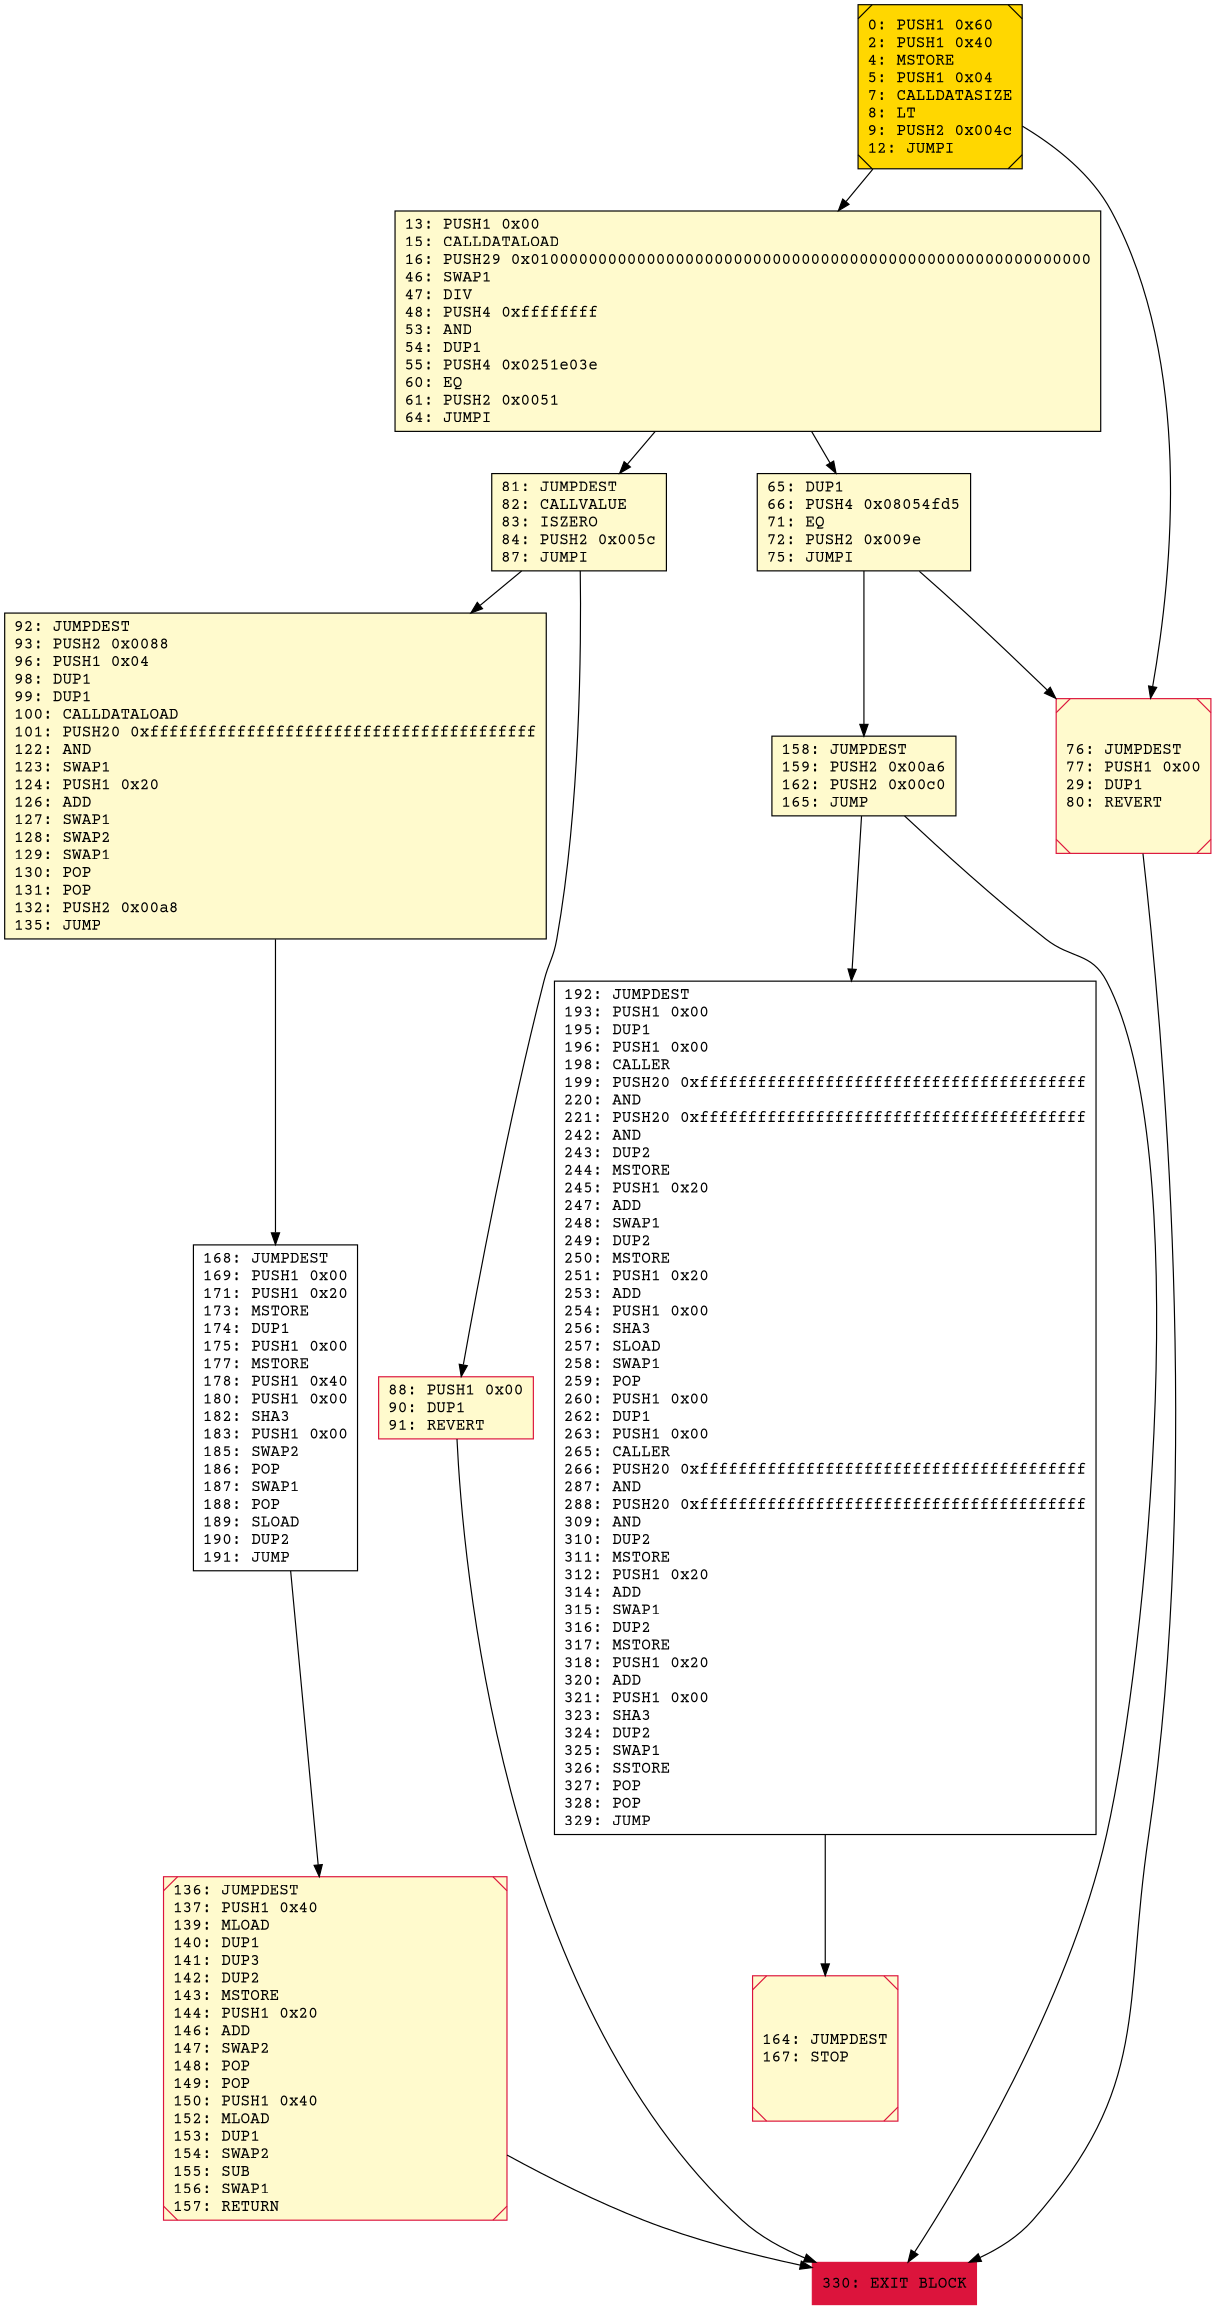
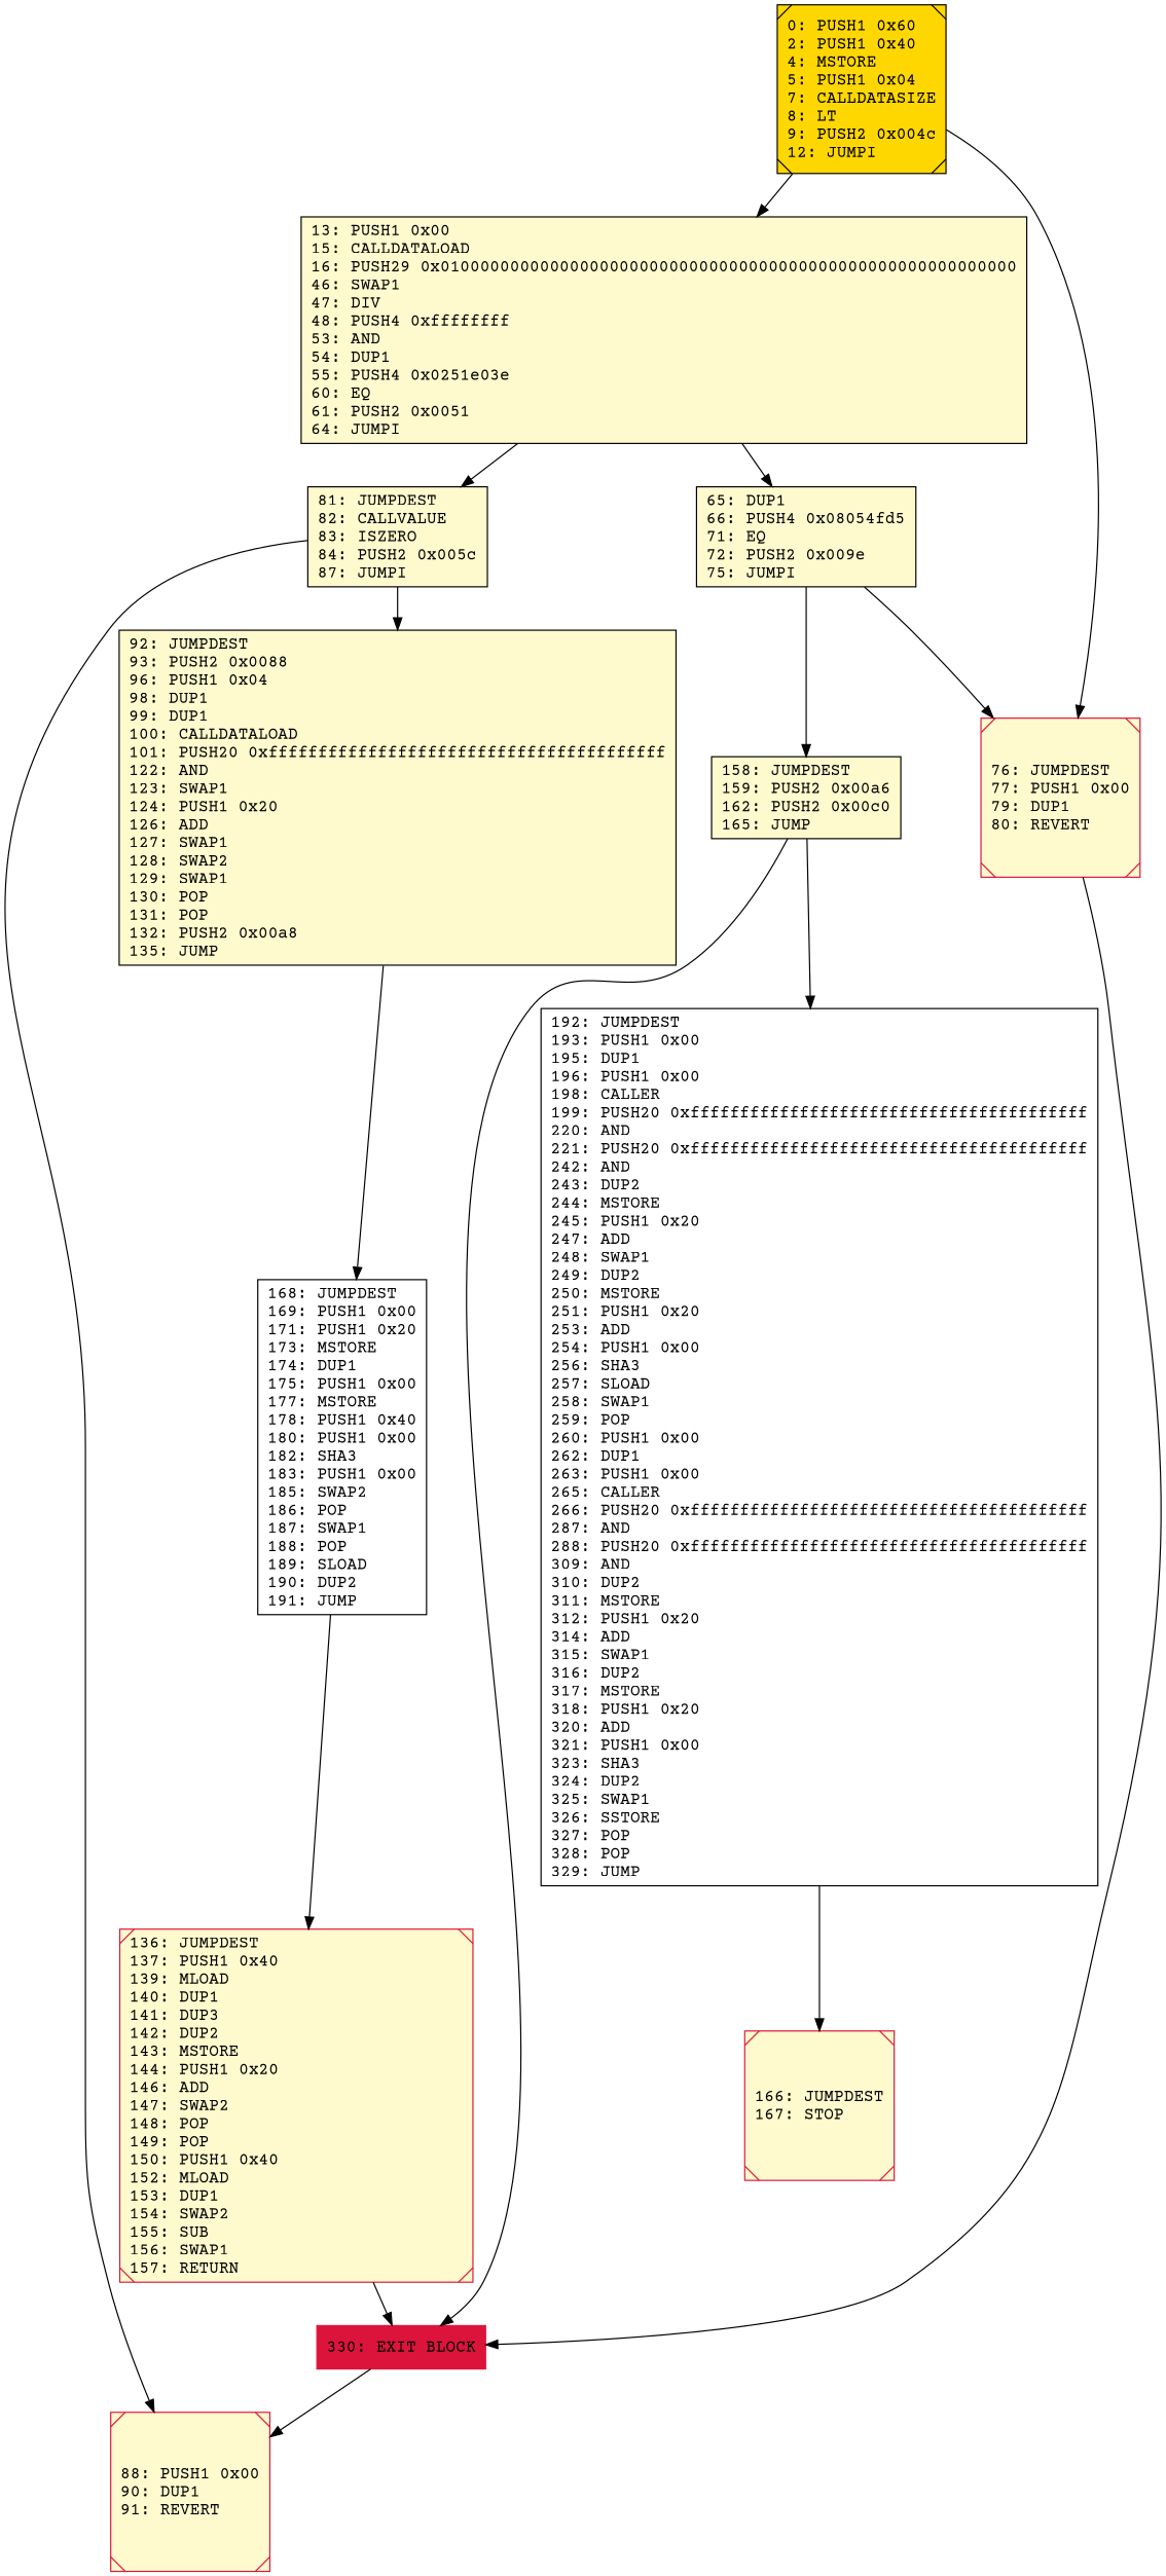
  digraph {
    fontname="Courier Prime"
    rankdir=UD
    node [color=black fillcolor=lemonchiffon fontcolor=black fontname="Courier Prime" shape=box style=filled]
    edge [fontname="Courier Prime"]
    n1 [fillcolor=gold label="0: PUSH1 0x60\l2: PUSH1 0x40\l4: MSTORE\l5: PUSH1 0x04\l7: CALLDATASIZE\l8: LT\l9: PUSH2 0x004c\l12: JUMPI\l" shape=Msquare]
    n2 [label="13: PUSH1 0x00\l15: CALLDATALOAD\l16: PUSH29 0x0100000000000000000000000000000000000000000000000000000000\l46: SWAP1\l47: DIV\l48: PUSH4 0xffffffff\l53: AND\l54: DUP1\l55: PUSH4 0x0251e03e\l60: EQ\l61: PUSH2 0x0051\l64: JUMPI\l"]
-   n3 [color=crimson label="76: JUMPDEST\l77: PUSH1 0x00\l29: DUP1\l80: REVERT\l" shape=Msquare]
+   n3 [color=crimson label="76: JUMPDEST\l77: PUSH1 0x00\l79: DUP1\l80: REVERT\l" shape=Msquare]
    n4 [label="65: DUP1\l66: PUSH4 0x08054fd5\l71: EQ\l72: PUSH2 0x009e\l75: JUMPI\l"]
    n5 [label="81: JUMPDEST\l82: CALLVALUE\l83: ISZERO\l84: PUSH2 0x005c\l87: JUMPI\l"]
    n6 [color=crimson fillcolor=crimson label="330: EXIT BLOCK\l"]
    n7 [label="158: JUMPDEST\l159: PUSH2 0x00a6\l162: PUSH2 0x00c0\l165: JUMP\l"]
    n8 [label="92: JUMPDEST\l93: PUSH2 0x0088\l96: PUSH1 0x04\l98: DUP1\l99: DUP1\l100: CALLDATALOAD\l101: PUSH20 0xffffffffffffffffffffffffffffffffffffffff\l122: AND\l123: SWAP1\l124: PUSH1 0x20\l126: ADD\l127: SWAP1\l128: SWAP2\l129: SWAP1\l130: POP\l131: POP\l132: PUSH2 0x00a8\l135: JUMP\l"]
-   n9 [color=crimson label="88: PUSH1 0x00\l90: DUP1\l91: REVERT\l"]
+   n9 [color=crimson label="88: PUSH1 0x00\l90: DUP1\l91: REVERT\l" shape=Msquare]
    n10 [fillcolor=white label="192: JUMPDEST\l193: PUSH1 0x00\l195: DUP1\l196: PUSH1 0x00\l198: CALLER\l199: PUSH20 0xffffffffffffffffffffffffffffffffffffffff\l220: AND\l221: PUSH20 0xffffffffffffffffffffffffffffffffffffffff\l242: AND\l243: DUP2\l244: MSTORE\l245: PUSH1 0x20\l247: ADD\l248: SWAP1\l249: DUP2\l250: MSTORE\l251: PUSH1 0x20\l253: ADD\l254: PUSH1 0x00\l256: SHA3\l257: SLOAD\l258: SWAP1\l259: POP\l260: PUSH1 0x00\l262: DUP1\l263: PUSH1 0x00\l265: CALLER\l266: PUSH20 0xffffffffffffffffffffffffffffffffffffffff\l287: AND\l288: PUSH20 0xffffffffffffffffffffffffffffffffffffffff\l309: AND\l310: DUP2\l311: MSTORE\l312: PUSH1 0x20\l314: ADD\l315: SWAP1\l316: DUP2\l317: MSTORE\l318: PUSH1 0x20\l320: ADD\l321: PUSH1 0x00\l323: SHA3\l324: DUP2\l325: SWAP1\l326: SSTORE\l327: POP\l328: POP\l329: JUMP\l"]
    n11 [fillcolor=white label="168: JUMPDEST\l169: PUSH1 0x00\l171: PUSH1 0x20\l173: MSTORE\l174: DUP1\l175: PUSH1 0x00\l177: MSTORE\l178: PUSH1 0x40\l180: PUSH1 0x00\l182: SHA3\l183: PUSH1 0x00\l185: SWAP2\l186: POP\l187: SWAP1\l188: POP\l189: SLOAD\l190: DUP2\l191: JUMP\l"]
-   n12 [color=crimson label="164: JUMPDEST\l167: STOP\l" shape=Msquare]
+   n12 [color=crimson label="166: JUMPDEST\l167: STOP\l" shape=Msquare]
    n13 [color=crimson label="136: JUMPDEST\l137: PUSH1 0x40\l139: MLOAD\l140: DUP1\l141: DUP3\l142: DUP2\l143: MSTORE\l144: PUSH1 0x20\l146: ADD\l147: SWAP2\l148: POP\l149: POP\l150: PUSH1 0x40\l152: MLOAD\l153: DUP1\l154: SWAP2\l155: SUB\l156: SWAP1\l157: RETURN\l" shape=Msquare]
    n1 -> n2
    n1 -> n3
    n2 -> n4
    n2 -> n5
    n3 -> n6
    n4 -> n3
    n4 -> n7
    n5 -> n8
    n5 -> n9
    n7 -> n6
    n7 -> n10
    n8 -> n11
-   n9 -> n6
+   n6 -> n9
    n10 -> n12
    n11 -> n13
    n13 -> n6
  }
